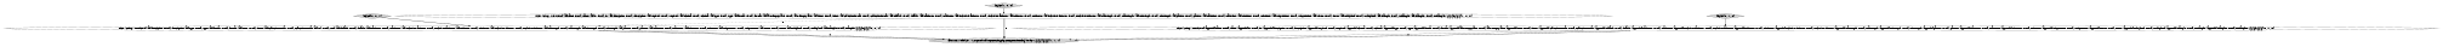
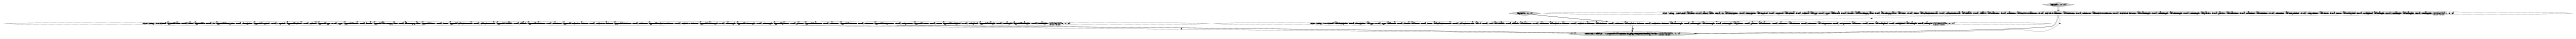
  digraph {
    node [fillcolor=lightgray shape=ellipse style=filled]
    edge [style=bold]
    n1 [fillcolor=white label="ASet<String> s = ASet.of().appendIf(name != null,\"name\").appendIf(in != null,\"in\").appendIf(description != null,\"description\").appendIf(required != null,\"required\").appendIf(schema != null,\"schema\").appendIf(type != null,\"type\").appendIf(format != null,\"format\").appendIf(allowEmptyValue != null,\"allowEmptyValue\").appendIf(items != null,\"items\").appendIf(collectionFormat != null,\"collectionFormat\").appendIf(_default != null,\"default\").appendIf(maximum != null,\"maximum\").appendIf(exclusiveMaximum != null,\"exclusiveMaximum\").appendIf(minimum != null,\"minimum\").appendIf(exclusiveMinimum != null,\"exclusiveMinimum\").appendIf(maxLength != null,\"maxLength\").appendIf(minLength != null,\"minLength\").appendIf(pattern != null,\"pattern\").appendIf(maxItems != null,\"maxItems\").appendIf(minItems != null,\"minItems\").appendIf(uniqueItems != null,\"uniqueItems\").appendIf(_enum != null,\"enum\").appendIf(multipleOf != null,\"multipleOf\").appendIf(example != null,\"x-example\").appendIf(examples != null,\"x-examples\")@@@3@@@['0', '1', '0']"]
    n2 [label="return new MultiSet<>(s,super.edu.fdu.CPPDG.tinypdg.pe.ExpressionInfo@151d671)@@@4@@@['1', '1', '1']"]
    n3 [label="keySet['0', '0', '1']" shape=diamond]
    n4 [fillcolor=white label="ASet<String> s = ASet.of().aif(description != null,\"description\").aif(type != null,\"type\").aif(format != null,\"format\").aif(items != null,\"items\").aif(collectionFormat != null,\"collectionFormat\").aif(ref != null,\"$ref\").aif(_default != null,\"default\").aif(maximum != null,\"maximum\").aif(exclusiveMaximum != null,\"exclusiveMaximum\").aif(minimum != null,\"minimum\").aif(exclusiveMinimum != null,\"exclusiveMinimum\").aif(maxLength != null,\"maxLength\").aif(minLength != null,\"minLength\").aif(pattern != null,\"pattern\").aif(maxItems != null,\"maxItems\").aif(minItems != null,\"minItems\").aif(uniqueItems != null,\"uniqueItems\").aif(_enum != null,\"enum\").aif(multipleOf != null,\"multipleOf\").aif(example != null,\"example\")@@@3@@@['0', '0', '1']"]
-   n5 [label="keySet['0', '1', '0']" shape=diamond]
    n6 [fillcolor=white label="ASet<String> s = ASet.of().aif(name != null,\"name\").aif(in != null,\"in\").aif(description != null,\"description\").aif(required != null,\"required\").aif(schema != null,\"schema\").aif(type != null,\"type\").aif(format != null,\"format\").aif(allowEmptyValue != null,\"allowEmptyValue\").aif(items != null,\"items\").aif(collectionFormat != null,\"collectionFormat\").aif(_default != null,\"default\").aif(maximum != null,\"maximum\").aif(exclusiveMaximum != null,\"exclusiveMaximum\").aif(minimum != null,\"minimum\").aif(exclusiveMinimum != null,\"exclusiveMinimum\").aif(maxLength != null,\"maxLength\").aif(minLength != null,\"minLength\").aif(pattern != null,\"pattern\").aif(maxItems != null,\"maxItems\").aif(minItems != null,\"minItems\").aif(uniqueItems != null,\"uniqueItems\").aif(_enum != null,\"enum\").aif(multipleOf != null,\"multipleOf\").aif(example != null,\"x-example\").aif(examples != null,\"x-examples\")@@@3@@@['1', '0', '0']"]
    n7 [label="keySet['1', '0', '0']" shape=diamond]
    n1 -> n2 [label=s style=solid]
    n1 -> n2
    n3 -> n4
    n4 -> n2
    n4 -> n2 [label=s style=solid]
-   n5 -> n1
    n6 -> n2
    n6 -> n2 [label=s style=solid]
    n6 -> n4 [label=0 style=dashed]
    n7 -> n6
  }
